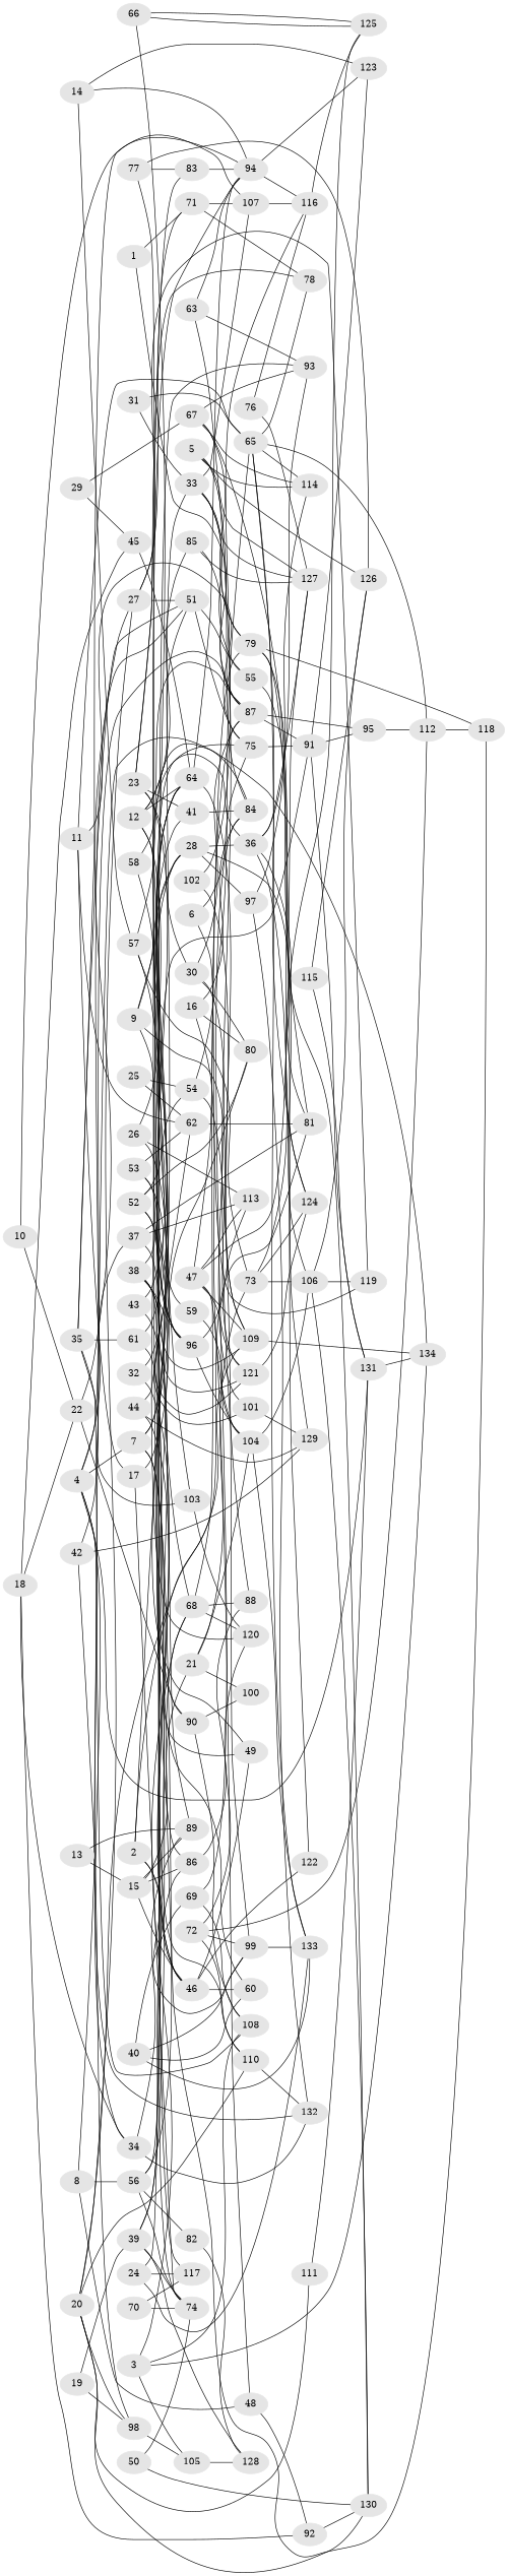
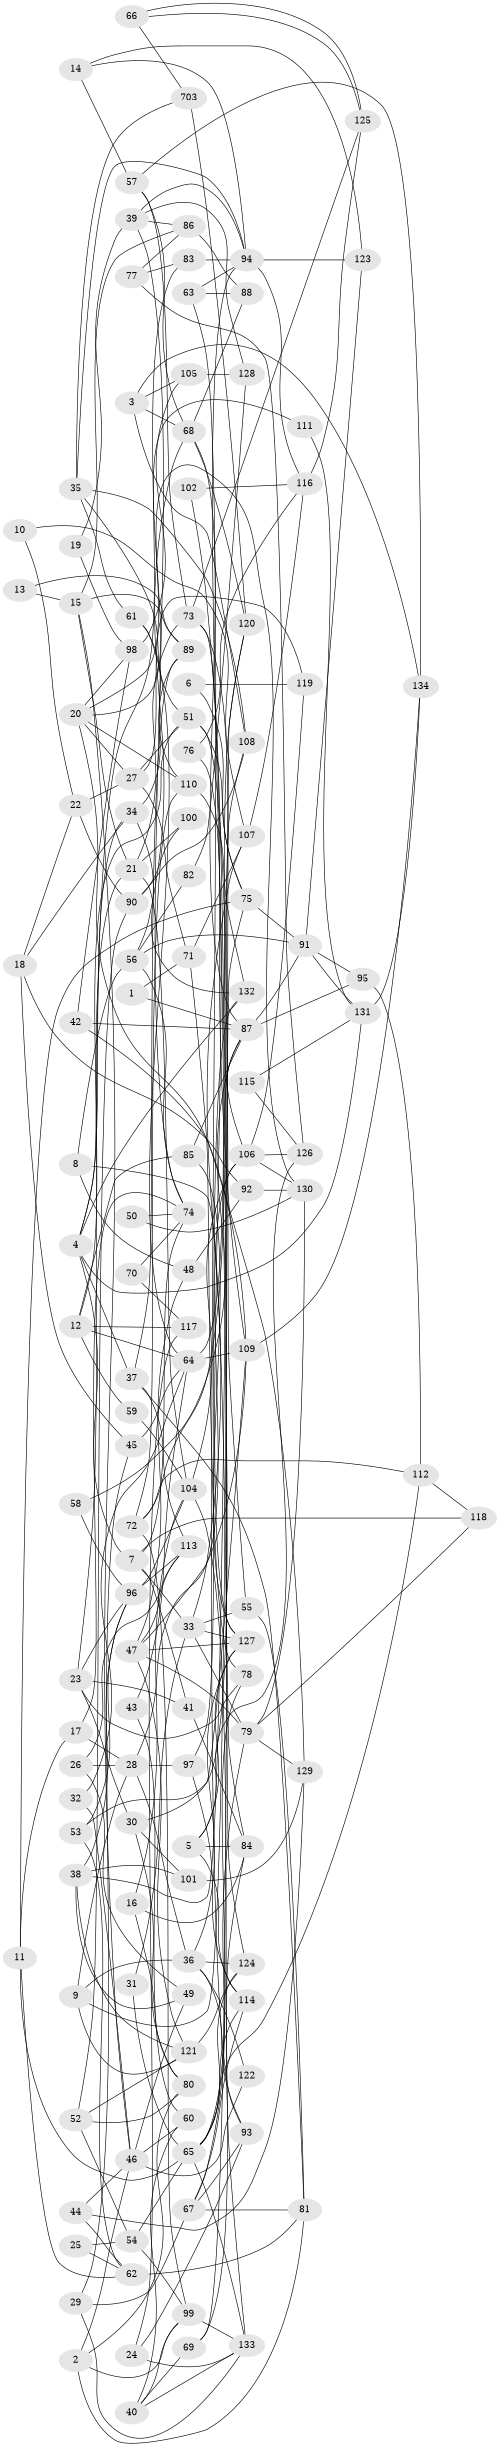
  graph {
    rankdir=LR
    node [color=gray90 style=filled]
    1
    71
    87
    107
    78
    91
    95
    2
    46
    80
    81
    99
    49
    122
    60
    133
    3
    68
    105
    108
    134
    120
    88
    128
    4
    7
    34
    37
    51
    131
    132
    33
    41
    74
    118
    89
    113
    75
    55
    5
    84
    114
    126
    127
    6
    119
    79
    8
    48
    56
    92
    82
    9
    28
    36
    121
    97
    106
    93
    124
    10
    22
    27
    90
    116
    11
    17
    62
    65
    112
    12
    59
    64
    85
    117
    104
    94
    109
    13
    15
    21
    86
    14
    57
    123
    73
    100
    16
    18
    45
    130
    19
    39
    98
    20
    110
    111
    125
    23
    30
    83
    96
    101
    24
    25
    54
    26
    29
    67
    129
    31
    32
    35
    61
-   103
+   103 [label=703]
    38
    40
    69
    42
    43
    44
    47
    50
    52
    53
    58
    63
    66
    70
    72
    76
    77
    102
    115
    1 -- 71
    1 -- 87
    71 -- 107
    71 -- 78
    87 -- 91
    87 -- 95
    107 -- 116
    91 -- 95
    91 -- 131
    91 -- 123
    95 -- 112
    2 -- 46
    2 -- 80
    2 -- 81
    2 -- 99
    46 -- 49
    46 -- 122
    46 -- 60
    99 -- 133
    3 -- 68
    3 -- 105
    3 -- 108
    3 -- 134
    68 -- 87
    68 -- 120
    68 -- 88
    105 -- 128
    4 -- 7
    4 -- 34
    4 -- 37
    4 -- 51
    4 -- 131
    4 -- 132
    7 -- 33
    7 -- 41
    7 -- 74
    7 -- 118
    34 -- 132
    34 -- 89
    37 -- 81
    37 -- 89
    37 -- 113
    51 -- 75
    51 -- 55
    131 -- 134
    33 -- 107
    33 -- 55
    33 -- 127
    33 -- 79
    41 -- 84
    75 -- 91
    55 -- 81
    5 -- 84
    5 -- 114
    5 -- 126
    5 -- 127
    6 -- 75
    6 -- 119
    79 -- 118
    79 -- 130
    79 -- 129
    8 -- 84
    8 -- 48
    8 -- 56
    48 -- 92
    56 -- 91
    56 -- 68
    56 -- 74
    56 -- 82
    92 -- 130
    82 -- 128
    9 -- 120
    9 -- 28
    9 -- 36
    9 -- 121
    28 -- 36
    28 -- 97
    28 -- 106
    36 -- 122
    36 -- 127
    36 -- 93
    36 -- 124
    121 -- 124
    97 -- 132
    97 -- 114
    106 -- 126
    106 -- 119
    106 -- 130
    10 -- 107
    10 -- 22
    22 -- 27
    22 -- 90
    27 -- 71
    27 -- 51
    27 -- 119
    90 -- 108
    90 -- 100
    116 -- 125
    11 -- 75
    11 -- 17
    11 -- 62
    11 -- 65
    17 -- 74
    17 -- 28
    62 -- 81
    65 -- 78
    65 -- 133
    65 -- 114
    65 -- 124
    65 -- 112
    112 -- 118
-   12 -- 51
+   12 -- 21
    12 -- 59
    12 -- 64
    12 -- 85
    12 -- 117
    59 -- 104
    64 -- 94
    64 -- 109
    85 -- 87
    85 -- 127
    104 -- 133
    104 -- 106
    94 -- 116
    94 -- 123
    109 -- 134
    13 -- 89
    13 -- 15
    15 -- 46
    15 -- 89
    15 -- 21
    15 -- 86
    21 -- 104
    21 -- 73
    21 -- 100
    86 -- 88
    14 -- 94
    14 -- 57
    14 -- 123
    57 -- 68
    57 -- 134
    57 -- 73
    73 -- 106
    73 -- 124
    73 -- 125
    16 -- 80
    16 -- 84
    16 -- 104
    18 -- 34
    18 -- 92
    18 -- 22
    18 -- 45
    45 -- 64
    19 -- 39
    19 -- 98
    39 -- 128
    39 -- 74
    39 -- 94
    39 -- 86
    98 -- 105
    20 -- 27
    20 -- 109
    20 -- 130
    20 -- 98
    20 -- 110
    20 -- 111
    110 -- 132
    111 -- 131
    23 -- 78
    23 -- 41
    23 -- 30
    23 -- 83
    23 -- 96
    30 -- 87
    30 -- 80
    30 -- 101
    83 -- 94
    96 -- 113
    96 -- 104
    101 -- 129
    24 -- 133
    24 -- 93
    24 -- 117
    25 -- 62
    25 -- 54
    54 -- 99
    54 -- 65
    26 -- 49
    26 -- 113
    26 -- 28
+   29 -- 133
    29 -- 45
    29 -- 67
    67 -- 81
    67 -- 114
    67 -- 79
    67 -- 93
    31 -- 33
    31 -- 65
    32 -- 46
    32 -- 64
    35 -- 108
    35 -- 51
    35 -- 94
    35 -- 61
    35 -- 103
    61 -- 64
    61 -- 110
    103 -- 120
    38 -- 49
    38 -- 75
    38 -- 121
    38 -- 96
    38 -- 101
    40 -- 99
    40 -- 60
    40 -- 133
    40 -- 69
    69 -- 108
    69 -- 84
    42 -- 87
    42 -- 98
    42 -- 129
    43 -- 60
    43 -- 64
    44 -- 46
    44 -- 62
    44 -- 129
    47 -- 113
    47 -- 127
    47 -- 79
    47 -- 48
    47 -- 121
    47 -- 109
    50 -- 74
    50 -- 130
    52 -- 80
    52 -- 121
    52 -- 90
    52 -- 54
    53 -- 62
    53 -- 109
    53 -- 96
    58 -- 87
    58 -- 96
    63 -- 88
    63 -- 93
    63 -- 94
    66 -- 125
    66 -- 125
    66 -- 103
    70 -- 74
    70 -- 117
    72 -- 99
    72 -- 120
    72 -- 112
    72 -- 110
    76 -- 127
    76 -- 116
    77 -- 126
    77 -- 86
    77 -- 83
    102 -- 116
    102 -- 109
    115 -- 131
    115 -- 126
  }
